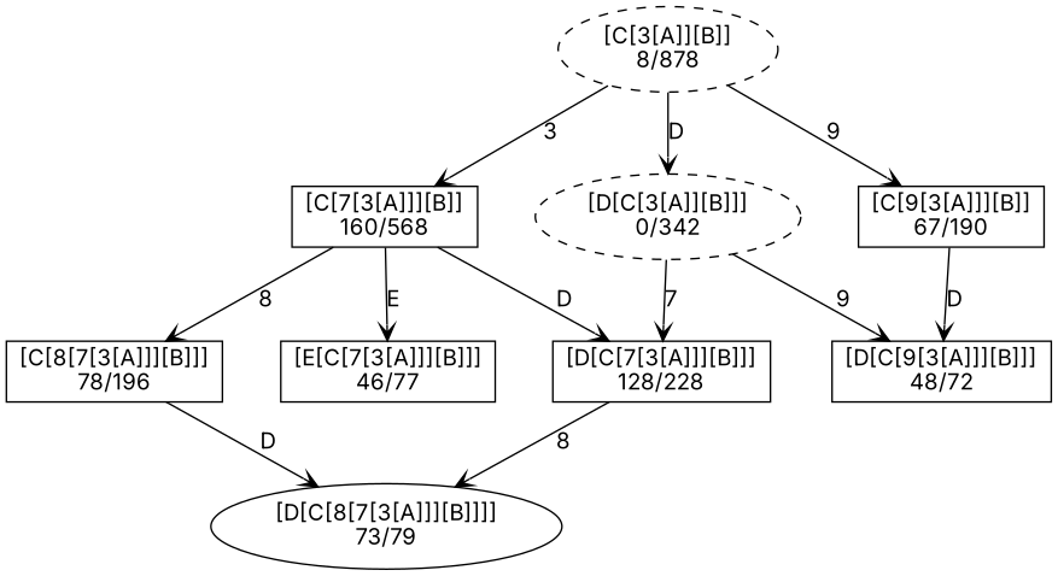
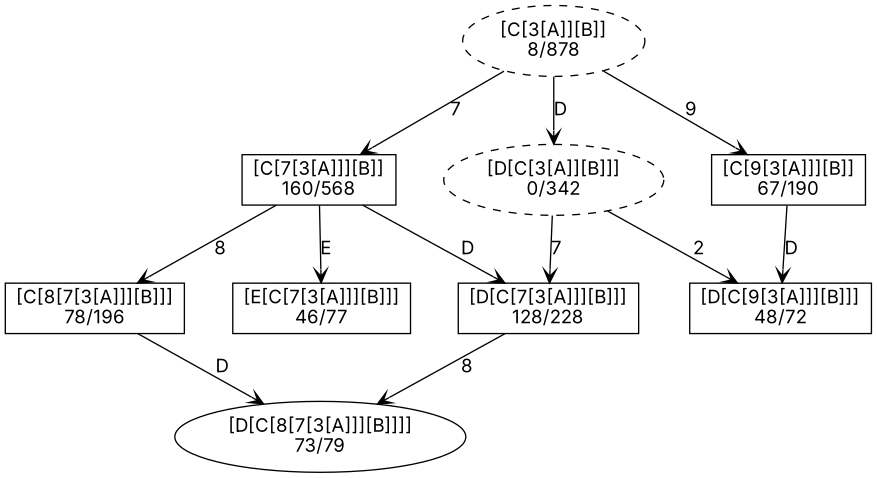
  digraph {
    fontname=Inter
    nodesep=0.5
    node [fontname=Inter shape=box]
    edge [arrowhead=vee fontname=Inter]
    n1 [label="[C[7[3[A]]][B]]\n160/568"]
    n2 [label="[D[C[7[3[A]]][B]]]\n128/228"]
    n3 [label="[C[8[7[3[A]]][B]]]\n78/196"]
    n4 [label="[E[C[7[3[A]]][B]]]\n46/77"]
    n5 [label="[D[C[8[7[3[A]]][B]]]]\n73/79" shape=ellipse]
    n6 [label="[C[9[3[A]]][B]]\n67/190"]
    n7 [label="[D[C[9[3[A]]][B]]]\n48/72"]
    n8 [label="[C[3[A]][B]]\n8/878" style=dashed shape=""]
    n9 [label="[D[C[3[A]][B]]]\n0/342" style=dashed shape=""]
    n1 -> n2 [label="D "]
    n1 -> n3 [label="8 "]
    n1 -> n4 [label="E "]
    n2 -> n5 [label="8 "]
    n3 -> n5 [label="D "]
    n6 -> n7 [label="D "]
-   n8 -> n1 [label="3 "]
+   n8 -> n1 [label="7 "]
    n8 -> n6 [label="9 "]
    n8 -> n9 [label="D "]
    n9 -> n2 [label="7 "]
-   n9 -> n7 [label="9 "]
+   n9 -> n7 [label="2 "]
  }
